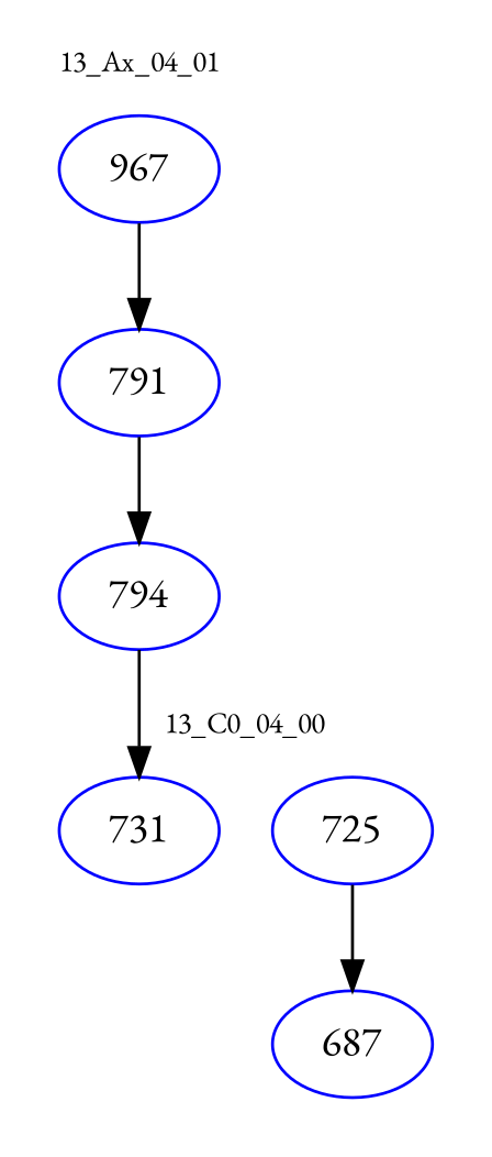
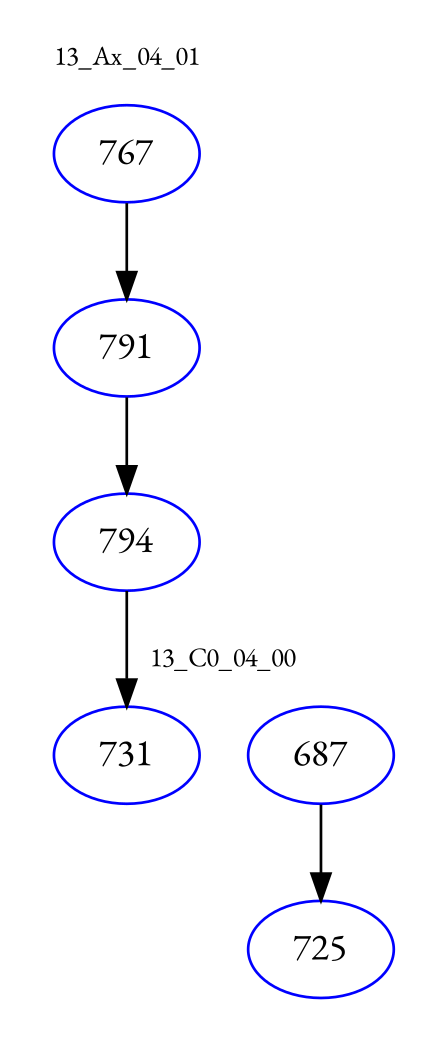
  digraph {
    fontname="EB Garamond"
    node [color=blue fontname="EB Garamond"]
    edge [color=black fontname="EB Garamond"]
    n1 [label=791]
-   n2 [label=967]
+   n2 [label=767]
    n3 [label=794]
    n4 [label=725]
    n5 [label=687]
    n6 [label=731]
    subgraph cluster_1 {
      color=white
      fontsize=10
      label="13_Ax_04_01"
      n1
      n2
      n3
    }
    subgraph cluster_2 {
      color=white
      fontsize=10
      label="13_C0_04_00"
      n4
      n5
      n6
    }
    n1 -> n3
    n2 -> n1
    n3 -> n6
-   n4 -> n5
+   n5 -> n4
  }
